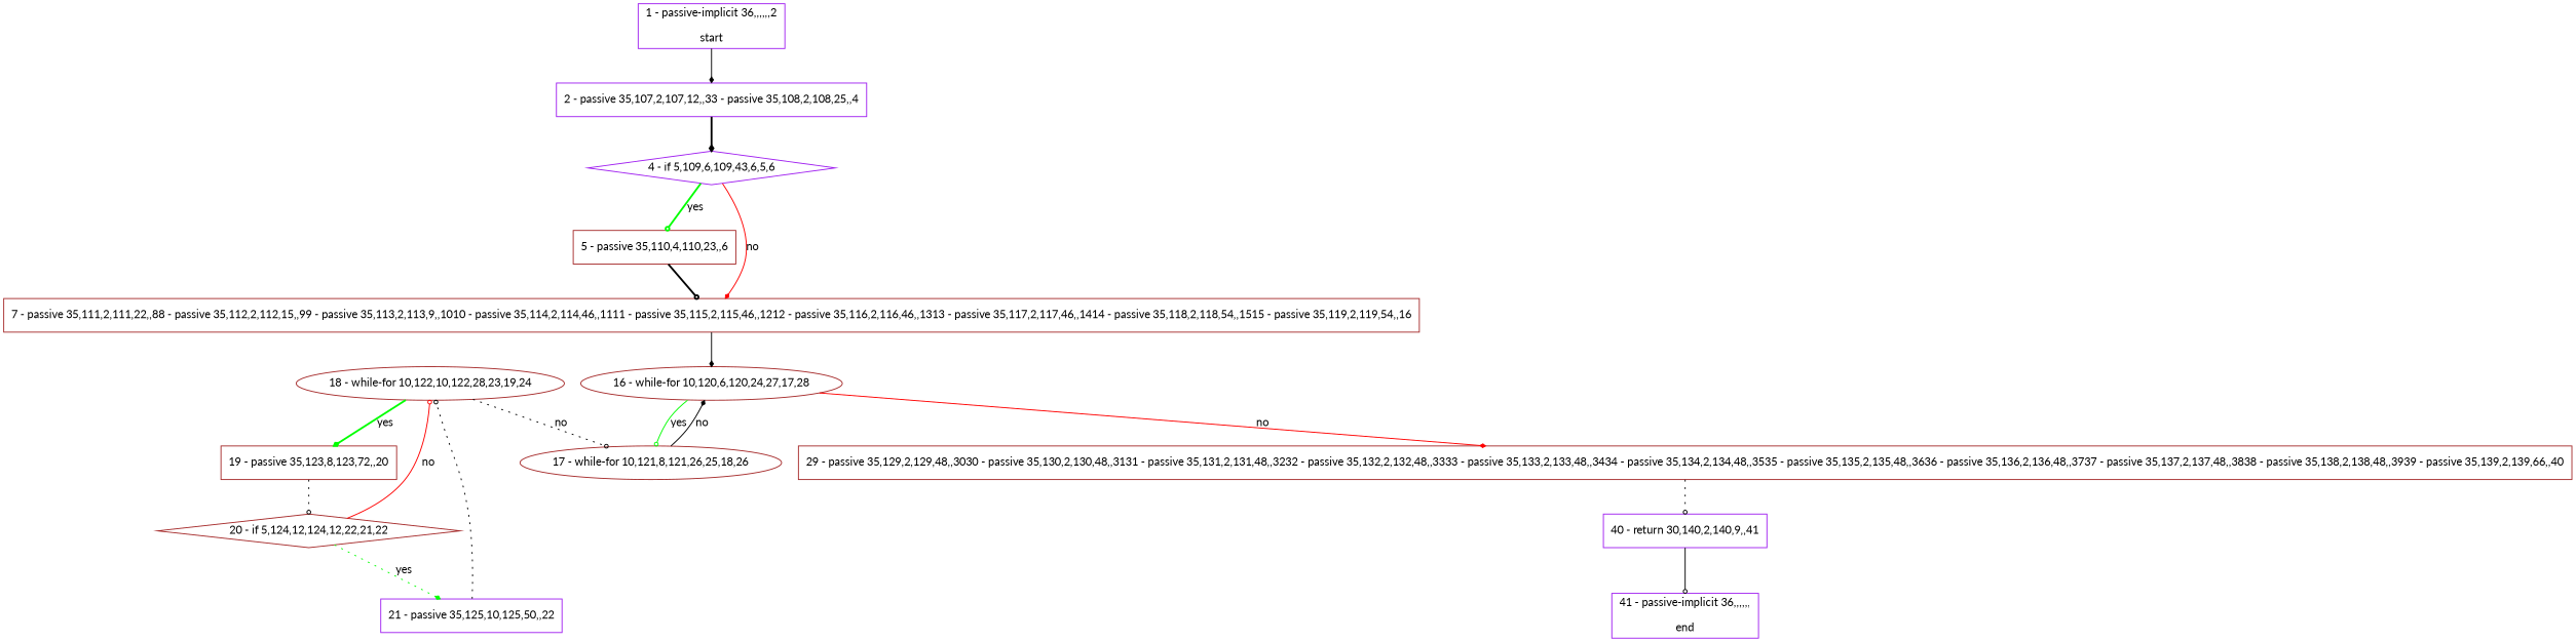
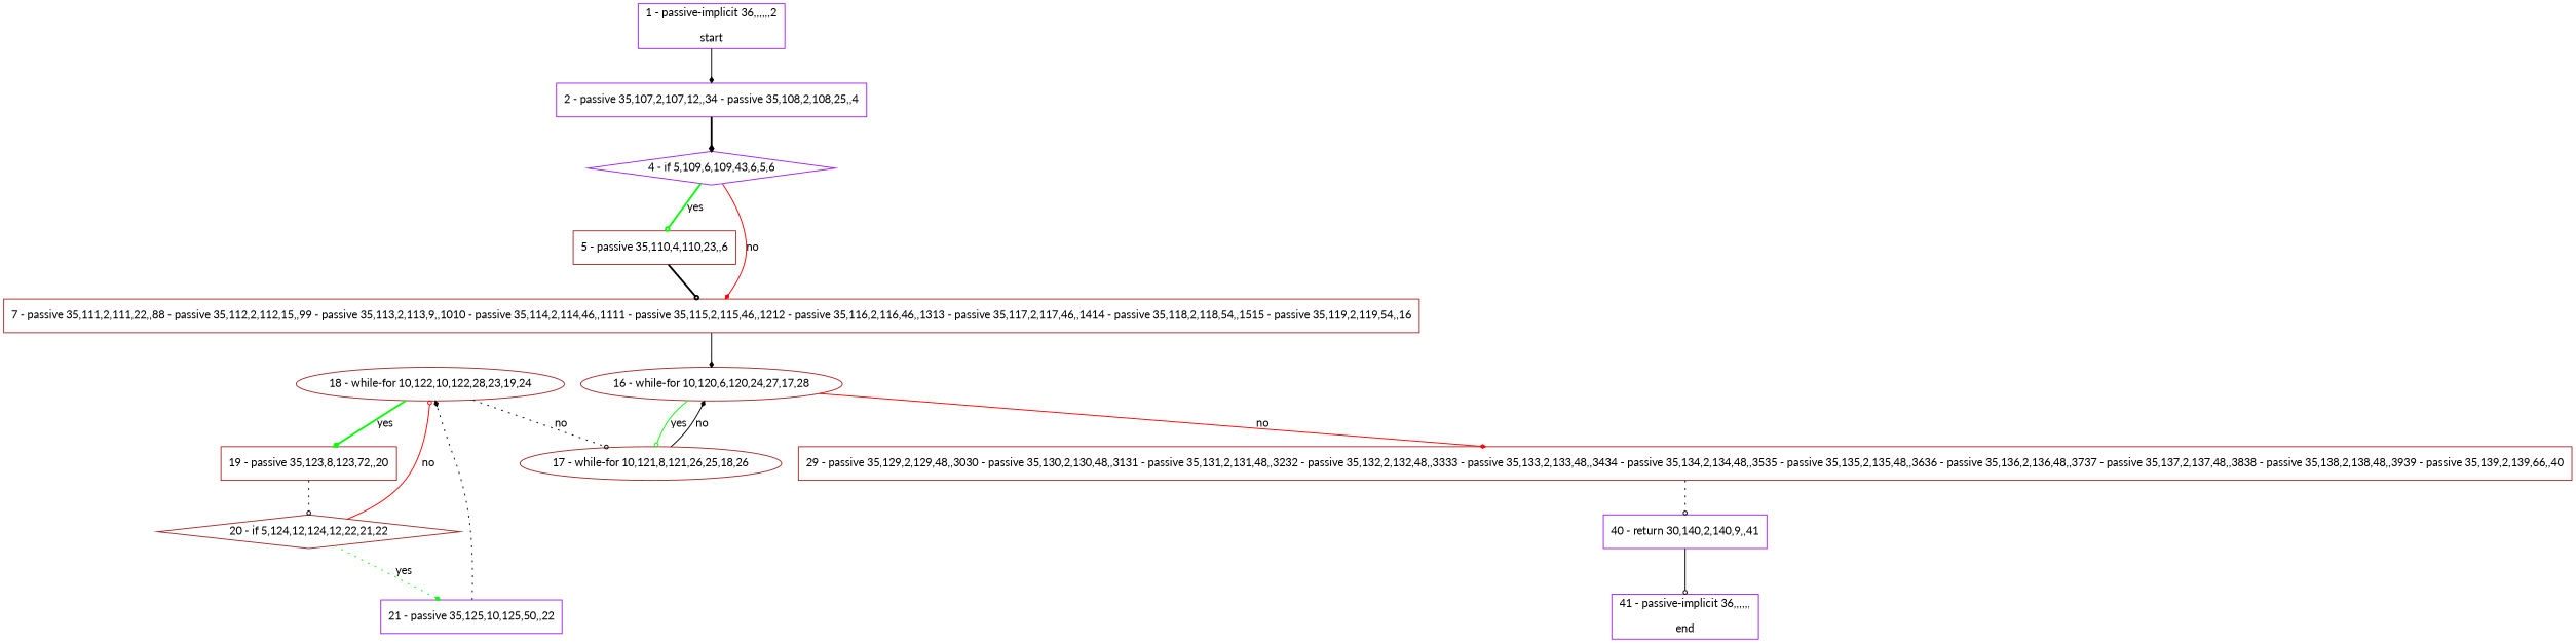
  digraph {
    bgcolor=white
    compound=true
    fillcolor="#FFFFCC"
    fontname=Lato
    fontsize=12
    pack=true
    packmode=clust
    style="rounded,filled"
    node [color=brown compound=true fillcolor="#ffffff" fixedsize=false fontname=Lato fontsize=12 node_initialized=no shape=box style=filled]
    edge [arrowhead=odot arrowsize=0.5 arrowtail=none color="#000000" compound=true dir=forward fontcolor=black fontname=Lato fontsize=12 style=solid]
-   n1 [color=purple label="2 - passive 35,107,2,107,12,,33 - passive 35,108,2,108,25,,4"]
+   n1 [color=purple label="2 - passive 35,107,2,107,12,,34 - passive 35,108,2,108,25,,4"]
    n2 [color=purple label="4 - if 5,109,6,109,43,6,5,6" shape=diamond]
    n3 [label="5 - passive 35,110,4,110,23,,6"]
    n4 [label="7 - passive 35,111,2,111,22,,88 - passive 35,112,2,112,15,,99 - passive 35,113,2,113,9,,1010 - passive 35,114,2,114,46,,1111 - passive 35,115,2,115,46,,1212 - passive 35,116,2,116,46,,1313 - passive 35,117,2,117,46,,1414 - passive 35,118,2,118,54,,1515 - passive 35,119,2,119,54,,16"]
    n5 [color=purple label="1 - passive-implicit 36,,,,,,2\n\nstart"]
    n6 [label="16 - while-for 10,120,6,120,24,27,17,28" shape=oval]
    n7 [label="17 - while-for 10,121,8,121,26,25,18,26" shape=oval]
    n8 [label="29 - passive 35,129,2,129,48,,3030 - passive 35,130,2,130,48,,3131 - passive 35,131,2,131,48,,3232 - passive 35,132,2,132,48,,3333 - passive 35,133,2,133,48,,3434 - passive 35,134,2,134,48,,3535 - passive 35,135,2,135,48,,3636 - passive 35,136,2,136,48,,3737 - passive 35,137,2,137,48,,3838 - passive 35,138,2,138,48,,3939 - passive 35,139,2,139,66,,40"]
    n9 [color=purple label="40 - return 30,140,2,140,9,,41"]
    n10 [label="18 - while-for 10,122,10,122,28,23,19,24" shape=oval]
    n11 [label="19 - passive 35,123,8,123,72,,20"]
    n12 [color=purple label="41 - passive-implicit 36,,,,,,\n\nend"]
    n13 [label="20 - if 5,124,12,124,12,22,21,22" shape=diamond]
    n14 [color=purple label="21 - passive 35,125,10,125,50,,22"]
    n1 -> n2 [arrowhead=diamond style=bold]
    n2 -> n3 [color="#00ff00" label=yes style=bold]
    n2 -> n4 [arrowhead=diamond color="#ff0000" label=no]
    n3 -> n4 [style=bold]
    n4 -> n6 [arrowhead=diamond]
    n5 -> n1 [arrowhead=diamond]
    n6 -> n7 [color="#00ff00" label=yes]
    n6 -> n8 [arrowhead=diamond color="#ff0000" label=no]
    n7 -> n6 [arrowhead=diamond label=no]
    n8 -> n9 [style=dotted]
    n9 -> n12
    n10 -> n7 [label=no style=dotted]
    n10 -> n11 [arrowhead=diamond color="#00ff00" label=yes style=bold]
    n11 -> n13 [style=dotted]
    n13 -> n10 [color="#ff0000" label=no]
    n13 -> n14 [arrowhead=diamond color="#00ff00" label=yes style=dotted]
-   n14 -> n10 [style=dotted]
+   n14 -> n10 [arrowhead=diamond style=dotted]
  }
